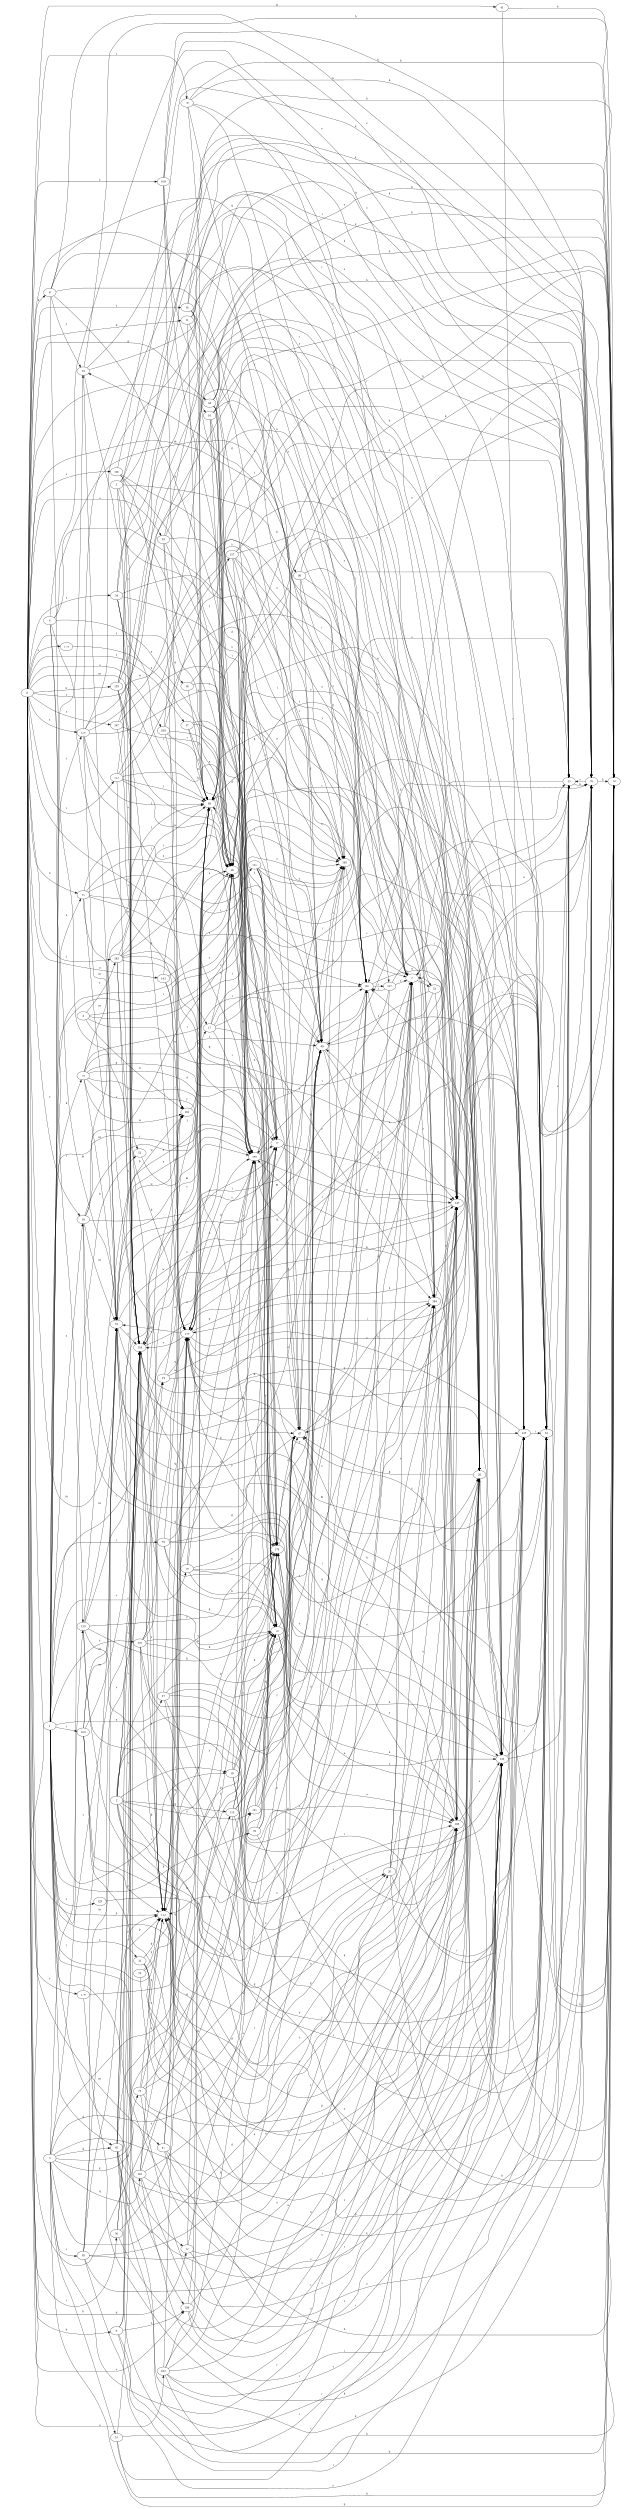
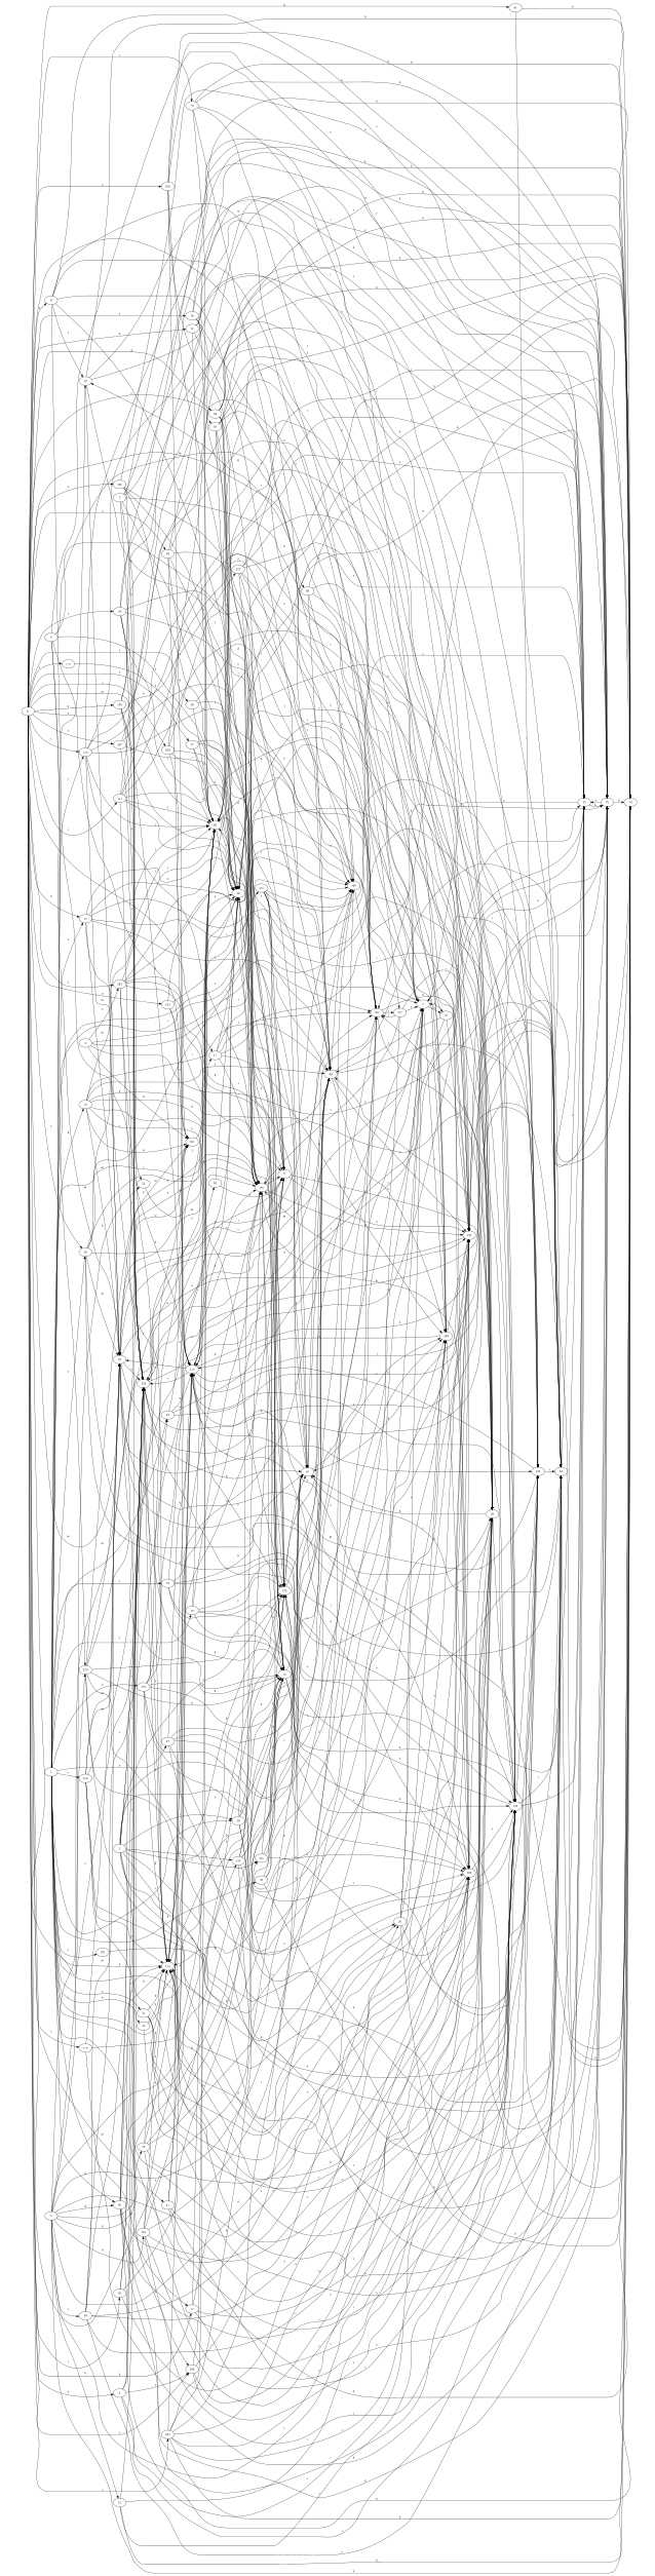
  strict digraph {
    fontname="Liberation Serif"
    rankdir=LR
    node [fontname="Liberation Serif"]
    edge [fontname="Liberation Serif"]
    0
    8
    9
    16
    17
    21
    22
    30
    34
    36
    37
    38
    41
    44
    56
    69
    78
    87
    90
    91
    95
    99
    100
    102
    104
    123
    126
    143
    145
    154
    157
    159
    166
    167
    168
    169
    178
    179
    183
    39
    112
    84
    27
    76
    40
    117
    61
    20
    161
    14
    133
    7
    147
    47
    98
    54
    184
    140
    125
    176
    33
    n62 [label=219]
    105
    1
    18
    19
    26
    31
    45
    50
    60
    n72 [label=70]
    74
    79
    97
    124
    129
    135
    175
    2
    115
    53
    3
    51
    52
    75
    80
+   83
    116
    139
    4
    5
    6
    0 -> 8 [label=b]
    0 -> 9 [label=b]
    0 -> 16 [label=c]
    0 -> 17 [label=c]
    0 -> 21 [label=d]
    0 -> 22 [label=d]
    0 -> 30 [label=e]
    0 -> 34 [label=f]
    0 -> 36 [label=f]
    0 -> 37 [label=f]
    0 -> 38 [label=f]
    0 -> 41 [label=g]
    0 -> 44 [label=g]
    0 -> 56 [label=i]
    0 -> 69 [label=j]
    0 -> 78 [label=l]
    0 -> 87 [label=m]
    0 -> 90 [label=m]
    0 -> 91 [label=m]
    0 -> 95 [label=n]
    0 -> 99 [label=o]
    0 -> 100 [label=o]
    0 -> 102 [label=o]
    0 -> 104 [label=o]
    0 -> 123 [label=r]
    0 -> 126 [label=s]
    0 -> 143 [label=u]
    0 -> 145 [label=u]
    0 -> 154 [label=v]
    0 -> 157 [label=w]
    0 -> 159 [label=w]
    0 -> 166 [label=x]
    0 -> 167 [label=x]
    0 -> 168 [label=x]
    0 -> 169 [label=x]
    0 -> 178 [label=z]
    0 -> 179 [label=z]
    0 -> 183 [label=z]
    8 -> 39 [label=f]
    8 -> 112 [label=p]
    8 -> 84 [label=l]
    8 -> 27 [label=d]
    8 -> 76 [label=k]
    8 -> 40 [label=f]
    8 -> 117 [label=q]
    9 -> 104 [label=o]
    9 -> 154 [label=v]
    9 -> 61 [label=i]
    9 -> 20 [label=c]
    9 -> 161 [label=w]
    16 -> 14 [label=b]
    16 -> 133 [label=s]
    16 -> 7 [label=a]
    16 -> 147 [label=u]
    16 -> 47 [label=g]
    16 -> 98 [label=n]
    16 -> 54 [label=h]
    17 -> 169 [label=x]
    17 -> 76 [label=k]
    17 -> 40 [label=f]
    17 -> 98 [label=n]
    17 -> 184 [label=z]
    17 -> 140 [label=t]
    21 -> 69 [label=j]
    21 -> 169 [label=x]
    21 -> 20 [label=c]
    21 -> 14 [label=b]
    22 -> 69 [label=j]
    22 -> 133 [label=s]
    22 -> 47 [label=g]
    22 -> 125 [label=r]
    30 -> 69 [label=j]
    30 -> 91 [label=m]
    30 -> 169 [label=x]
    30 -> 84 [label=l]
    30 -> 61 [label=i]
    30 -> 20 [label=c]
    30 -> 140 [label=t]
    34 -> 69 [label=j]
    34 -> 154 [label=v]
    34 -> 169 [label=x]
    34 -> 112 [label=p]
    34 -> 84 [label=l]
    34 -> 20 [label=c]
    34 -> 14 [label=b]
    36 -> 69 [label=j]
    36 -> 169 [label=x]
    36 -> 27 [label=d]
    36 -> 76 [label=k]
    36 -> 20 [label=c]
    37 -> 69 [label=j]
    37 -> 27 [label=d]
    37 -> 40 [label=f]
    37 -> 98 [label=n]
    38 -> 69 [label=j]
    38 -> 84 [label=l]
    38 -> 40 [label=f]
    41 -> 14 [label=b]
    41 -> 125 [label=r]
    44 -> 27 [label=d]
    44 -> 40 [label=f]
    44 -> 14 [label=b]
    44 -> 147 [label=u]
    44 -> 98 [label=n]
    44 -> 140 [label=t]
    44 -> 125 [label=r]
    56 -> 154 [label=v]
    56 -> 112 [label=p]
    56 -> 147 [label=u]
    56 -> 54 [label=h]
    69 -> 98 [label=n]
    69 -> 54 [label=h]
    69 -> 176 [label=y]
    69 -> 33 [label=e]
    69 -> n62 [label=q]
    78 -> 69 [label=j]
    78 -> 76 [label=k]
    78 -> 40 [label=f]
    78 -> 14 [label=b]
    78 -> 7 [label=a]
    78 -> 184 [label=z]
    87 -> 27 [label=d]
    87 -> 133 [label=s]
    87 -> 125 [label=r]
    87 -> 33 [label=e]
    87 -> n62 [label=q]
    90 -> 84 [label=l]
    90 -> 76 [label=k]
    90 -> 40 [label=f]
    90 -> 147 [label=u]
    90 -> 105 [label=o]
    91 -> 154 [label=v]
    91 -> 169 [label=x]
    91 -> 61 [label=i]
    91 -> 161 [label=w]
    91 -> 14 [label=b]
    91 -> 147 [label=u]
    91 -> 54 [label=h]
    91 -> 125 [label=r]
    95 -> 91 [label=m]
    95 -> 154 [label=v]
    95 -> 169 [label=x]
    95 -> 40 [label=f]
    95 -> 133 [label=s]
    95 -> 147 [label=u]
    95 -> 98 [label=n]
    99 -> 169 [label=x]
    99 -> 7 [label=a]
    99 -> 140 [label=t]
    99 -> 176 [label=y]
    99 -> 33 [label=e]
    99 -> n62 [label=q]
    100 -> 161 [label=w]
    100 -> 14 [label=b]
    100 -> 133 [label=s]
    100 -> 98 [label=n]
    100 -> 176 [label=y]
    102 -> 40 [label=f]
    102 -> 14 [label=b]
    102 -> 133 [label=s]
    102 -> 147 [label=u]
    102 -> 54 [label=h]
    102 -> 176 [label=y]
    102 -> n62 [label=q]
    102 -> 105 [label=o]
    104 -> 69 [label=j]
    104 -> 133 [label=s]
    104 -> 184 [label=z]
    104 -> 105 [label=o]
    123 -> 69 [label=j]
    123 -> 154 [label=v]
    123 -> 14 [label=b]
    123 -> 147 [label=u]
    123 -> 98 [label=n]
    123 -> 54 [label=h]
    123 -> 125 [label=r]
    126 -> 69 [label=j]
    126 -> 91 [label=m]
    126 -> 76 [label=k]
    126 -> 147 [label=u]
    126 -> 47 [label=g]
    126 -> 140 [label=t]
    126 -> 33 [label=e]
    126 -> 105 [label=o]
    143 -> 20 [label=c]
    143 -> 161 [label=w]
    143 -> 14 [label=b]
    143 -> n62 [label=q]
    145 -> 169 [label=x]
    145 -> 40 [label=f]
    145 -> 20 [label=c]
    145 -> 176 [label=y]
    154 -> 112 [label=p]
    154 -> 27 [label=d]
    154 -> 76 [label=k]
    154 -> 47 [label=g]
    154 -> 54 [label=h]
    154 -> 33 [label=e]
    154 -> 105 [label=o]
    157 -> 84 [label=l]
    157 -> 20 [label=c]
    157 -> 133 [label=s]
    157 -> 7 [label=a]
    157 -> 184 [label=z]
    157 -> 140 [label=t]
    157 -> 33 [label=e]
    159 -> 154 [label=v]
    159 -> 76 [label=k]
-   159 -> 61 [label=i]
+   123 -> 61 [label=i]
    159 -> 98 [label=n]
    159 -> 33 [label=e]
    159 -> n62 [label=q]
    166 -> 154 [label=v]
    166 -> 169 [label=x]
    166 -> 76 [label=k]
    166 -> 98 [label=n]
    166 -> 54 [label=h]
    167 -> 154 [label=v]
    167 -> 84 [label=l]
    167 -> 20 [label=c]
    167 -> 140 [label=t]
    168 -> 76 [label=k]
    168 -> 61 [label=q]
    168 -> 47 [label=g]
    168 -> 54 [label=h]
    168 -> 33 [label=e]
    168 -> n62 [label=q]
    169 -> 154 [label=v]
    169 -> 84 [label=l]
    178 -> 91 [label=m]
    178 -> 76 [label=k]
    178 -> 54 [label=h]
    179 -> 98 [label=n]
    183 -> 69 [label=j]
    183 -> 154 [label=v]
    183 -> 27 [label=d]
    183 -> 133 [label=s]
    183 -> 47 [label=g]
    183 -> 140 [label=t]
    183 -> 33 [label=e]
    183 -> n62 [label=q]
    39 -> 91 [label=m]
    39 -> 40 [label=f]
    39 -> 61 [label=i]
    39 -> 20 [label=c]
    39 -> 14 [label=b]
    112 -> 154 [label=v]
    112 -> 133 [label=s]
    112 -> 147 [label=u]
    112 -> n62 [label=q]
    84 -> 117 [label=s]
    84 -> 20 [label=c]
    84 -> 147 [label=u]
    84 -> n62 [label=q]
    27 -> 112 [label=p]
    27 -> 20 [label=c]
    27 -> 147 [label=u]
    76 -> 69 [label=j]
    76 -> 14 [label=b]
    76 -> 147 [label=u]
    76 -> 98 [label=n]
    76 -> 33 [label=e]
    40 -> 169 [label=x]
    40 -> 14 [label=b]
    40 -> 147 [label=u]
    40 -> 47 [label=g]
    40 -> 184 [label=z]
    40 -> 125 [label=r]
    40 -> 176 [label=y]
    117 -> 112 [label=p]
    117 -> 84 [label=l]
    117 -> 20 [label=c]
    117 -> 7 [label=a]
    117 -> 140 [label=t]
    61 -> 112 [label=p]
    61 -> 14 [label=b]
    61 -> 47 [label=g]
    61 -> 33 [label=e]
    20 -> 112 [label=p]
    20 -> 84 [label=l]
    20 -> 40 [label=f]
    20 -> 133 [label=s]
    20 -> 47 [label=g]
    161 -> 98 [label=n]
    14 -> 69 [label=j]
    14 -> 154 [label=v]
    14 -> 84 [label=l]
    14 -> 176 [label=y]
    133 -> 61 [label=i]
    133 -> 125 [label=r]
    133 -> 176 [label=y]
    133 -> 33 [label=e]
    133 -> n62 [label=q]
    7 -> 69 [label=j]
    7 -> 39 [label=f]
    7 -> 112 [label=p]
    7 -> 61 [label=i]
    7 -> 98 [label=n]
    7 -> 184 [label=z]
    7 -> 53 [label=h]
    147 -> 61 [label=i]
    147 -> 47 [label=g]
    147 -> 140 [label=t]
    147 -> 125 [label=r]
    47 -> 40 [label=f]
    47 -> 133 [label=s]
    47 -> 184 [label=z]
    47 -> n62 [label=q]
    98 -> 154 [label=v]
    98 -> 14 [label=b]
    98 -> 47 [label=g]
    98 -> 140 [label=t]
    54 -> 69 [label=j]
    54 -> 169 [label=x]
    54 -> 112 [label=p]
    54 -> 133 [label=s]
    54 -> 105 [label=o]
    184 -> 69 [label=j]
    184 -> 147 [label=u]
    184 -> n62 [label=q]
    184 -> 105 [label=o]
    140 -> 91 [label=m]
    140 -> 112 [label=p]
    140 -> 27 [label=d]
    140 -> 40 [label=f]
    140 -> 147 [label=u]
    140 -> 54 [label=h]
    140 -> 176 [label=y]
-   140 -> n62 [label=q]
    125 -> 91 [label=m]
    125 -> 61 [label=i]
    125 -> 98 [label=n]
    125 -> 176 [label=y]
    125 -> n62 [label=q]
    176 -> 112 [label=p]
    176 -> 84 [label=l]
    176 -> 47 [label=g]
    176 -> 98 [label=n]
    33 -> 76 [label=k]
    33 -> 7 [label=a]
    33 -> n62 [label=q]
    n62 -> 69 [label=j]
    n62 -> 91 [label=m]
    n62 -> 154 [label=v]
    n62 -> 76 [label=k]
    n62 -> 61 [label=i]
    n62 -> 140 [label=t]
    n62 -> 176 [label=y]
    n62 -> 33 [label=e]
    n62 -> 105 [label=o]
    105 -> 112 [label=p]
    105 -> 20 [label=c]
    105 -> 133 [label=s]
    105 -> 140 [label=t]
    105 -> n62 [label=q]
    1 -> 17 [label=c]
    1 -> 22 [label=d]
    1 -> 30 [label=e]
    1 -> 95 [label=n]
    1 -> 126 [label=s]
    1 -> 169 [label=x]
    1 -> 39 [label=f]
    1 -> 112 [label=p]
    1 -> 14 [label=b]
    1 -> 133 [label=s]
    1 -> 176 [label=y]
    1 -> 18 [label=c]
    1 -> 19 [label=c]
    1 -> 26 [label=d]
    1 -> 31 [label=e]
    1 -> 45 [label=g]
    1 -> 50 [label=h]
    1 -> 60 [label=i]
    1 -> n72 [label=k]
+   1 -> 74 [label=k]
    1 -> 79 [label=l]
    1 -> 97 [label=n]
    1 -> 124 [label=r]
    1 -> 129 [label=s]
    1 -> 135 [label=t]
    1 -> 175 [label=y]
    18 -> 69 [label=j]
    18 -> 76 [label=k]
    18 -> 20 [label=c]
    18 -> 54 [label=h]
    18 -> 140 [label=t]
    18 -> 176 [label=y]
    19 -> 69 [label=j]
    19 -> 76 [label=k]
    19 -> 7 [label=a]
    19 -> n62 [label=q]
    26 -> 14 [label=b]
    26 -> 7 [label=a]
    26 -> 147 [label=u]
    26 -> 184 [label=z]
    26 -> 125 [label=r]
    31 -> 112 [label=p]
    31 -> 20 [label=c]
    31 -> 147 [label=u]
    31 -> 105 [label=o]
    45 -> 154 [label=v]
    45 -> 76 [label=k]
    45 -> 161 [label=w]
    45 -> 14 [label=b]
    45 -> 133 [label=s]
    45 -> 98 [label=n]
    45 -> 54 [label=h]
    45 -> 125 [label=r]
    45 -> 105 [label=o]
    50 -> 69 [label=j]
    50 -> 91 [label=m]
    50 -> 84 [label=l]
    50 -> 27 [label=d]
    50 -> 40 [label=f]
    50 -> 161 [label=w]
    50 -> 133 [label=s]
    50 -> 140 [label=t]
    50 -> 176 [label=y]
    60 -> 147 [label=u]
    60 -> 47 [label=g]
    60 -> 54 [label=h]
    60 -> 140 [label=t]
    60 -> 125 [label=r]
    n72 -> 84 [label=l]
    n72 -> 27 [label=d]
    n72 -> 76 [label=k]
    n72 -> 184 [label=z]
    74 -> 112 [label=p]
    74 -> 76 [label=k]
    74 -> 176 [label=y]
    79 -> 161 [label=w]
    79 -> 14 [label=b]
    79 -> 133 [label=s]
    79 -> 7 [label=a]
    79 -> 47 [label=g]
    79 -> 33 [label=e]
    97 -> 40 [label=f]
    97 -> 61 [label=i]
    97 -> 133 [label=s]
    97 -> 147 [label=u]
    97 -> 184 [label=z]
    97 -> n62 [label=q]
    124 -> 91 [label=m]
    124 -> 154 [label=v]
    124 -> 112 [label=p]
    124 -> 61 [label=i]
    124 -> 20 [label=c]
    124 -> 98 [label=n]
    129 -> 184 [label=z]
    135 -> 169 [label=x]
    135 -> 27 [label=d]
    135 -> 61 [label=i]
    135 -> 20 [label=c]
    135 -> 7 [label=a]
    135 -> 125 [label=r]
    135 -> 33 [label=e]
    175 -> 112 [label=p]
    175 -> 27 [label=d]
    175 -> 61 [label=i]
    175 -> 161 [label=w]
    175 -> 7 [label=a]
    175 -> 98 [label=n]
    175 -> 54 [label=h]
    175 -> 105 [label=o]
    2 -> 104 [label=o]
    2 -> 145 [label=u]
    2 -> 154 [label=v]
    2 -> 61 [label=i]
    2 -> 7 [label=a]
    2 -> 147 [label=u]
    2 -> 125 [label=r]
    2 -> 176 [label=y]
    2 -> 33 [label=e]
    2 -> 19 [label=c]
    2 -> 26 [label=d]
    2 -> 60 [label=i]
    2 -> 115 [label=q]
    115 -> 27 [label=d]
    115 -> 40 [label=f]
    115 -> 47 [label=g]
    115 -> 184 [label=z]
    115 -> 140 [label=t]
    115 -> 33 [label=e]
    53 -> 91 [label=m]
    53 -> 40 [label=f]
    53 -> 7 [label=a]
    53 -> 147 [label=u]
    3 -> 20 [label=c]
    3 -> 14 [label=b]
    3 -> 7 [label=a]
    3 -> 147 [label=u]
    3 -> 47 [label=g]
    3 -> 26 [label=d]
    3 -> 45 [label=g]
    3 -> 115 [label=q]
    3 -> 51 [label=h]
    3 -> 52 [label=h]
    3 -> 75 [label=k]
    3 -> 80 [label=l]
+   3 -> 83 [label=l]
    3 -> 116 [label=q]
    3 -> 139 [label=t]
    51 -> 154 [label=v]
    51 -> 20 [label=c]
    51 -> 14 [label=b]
    51 -> 133 [label=s]
    52 -> 140 [label=t]
    75 -> 112 [label=p]
    75 -> 84 [label=l]
    75 -> 133 [label=s]
    75 -> 47 [label=g]
    75 -> n62 [label=q]
    75 -> 105 [label=o]
    80 -> 91 [label=m]
    80 -> 154 [label=v]
    80 -> 112 [label=p]
    80 -> 20 [label=c]
    80 -> 7 [label=a]
    80 -> 33 [label=e]
    80 -> 105 [label=o]
+   83 -> 27 [label=d]
+   83 -> 98 [label=n]
    116 -> 112 [label=p]
    116 -> 84 [label=l]
    116 -> 61 [label=i]
    116 -> 20 [label=c]
    116 -> 98 [label=n]
    116 -> 54 [label=h]
    116 -> 105 [label=o]
    139 -> 91 [label=m]
    139 -> 76 [label=k]
    139 -> 133 [label=s]
    139 -> 98 [label=n]
    139 -> 54 [label=h]
    139 -> 140 [label=t]
    139 -> 176 [label=y]
    139 -> 105 [label=o]
    4 -> 183 [label=z]
    4 -> 84 [label=l]
    4 -> 61 [label=i]
    4 -> 161 [label=w]
    4 -> 14 [label=b]
    5 -> 154 [label=v]
    5 -> 27 [label=d]
    5 -> 76 [label=k]
    5 -> 125 [label=r]
    5 -> 33 [label=e]
    5 -> 53 [label=h]
    5 -> 52 [label=h]
    6 -> 91 [label=m]
    6 -> 169 [label=x]
    6 -> 161 [label=w]
    6 -> 98 [label=n]
    6 -> 184 [label=z]
    6 -> 33 [label=e]
    6 -> 139 [label=t]
  }
